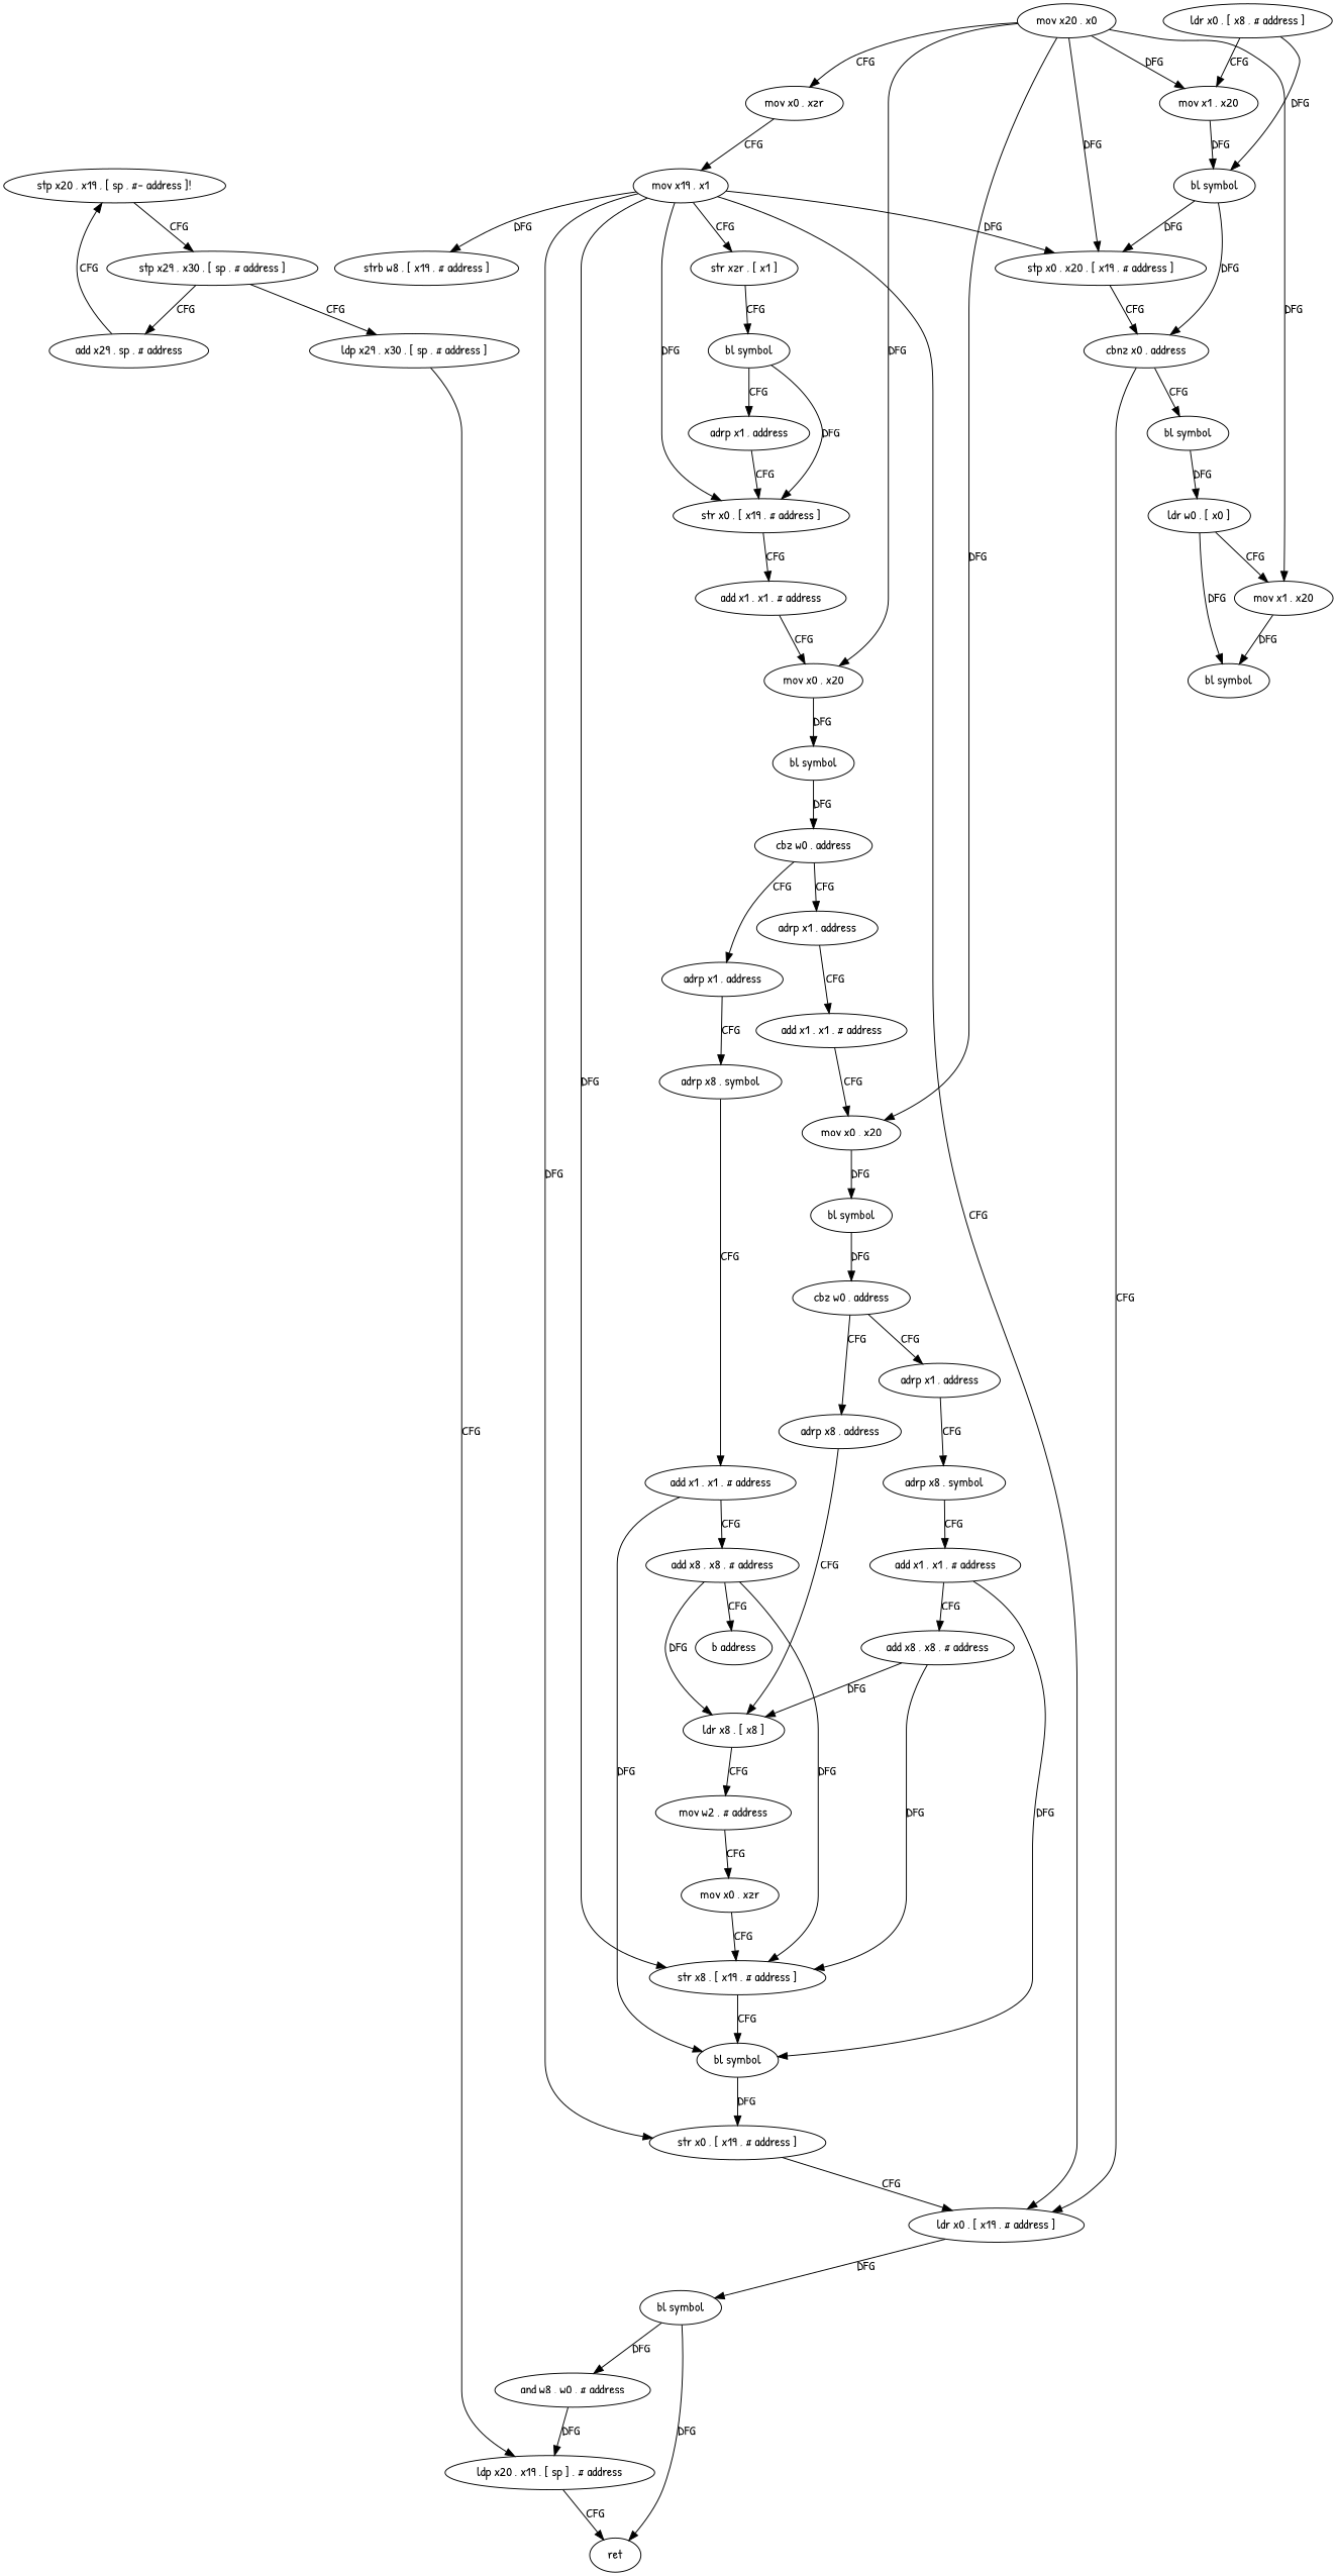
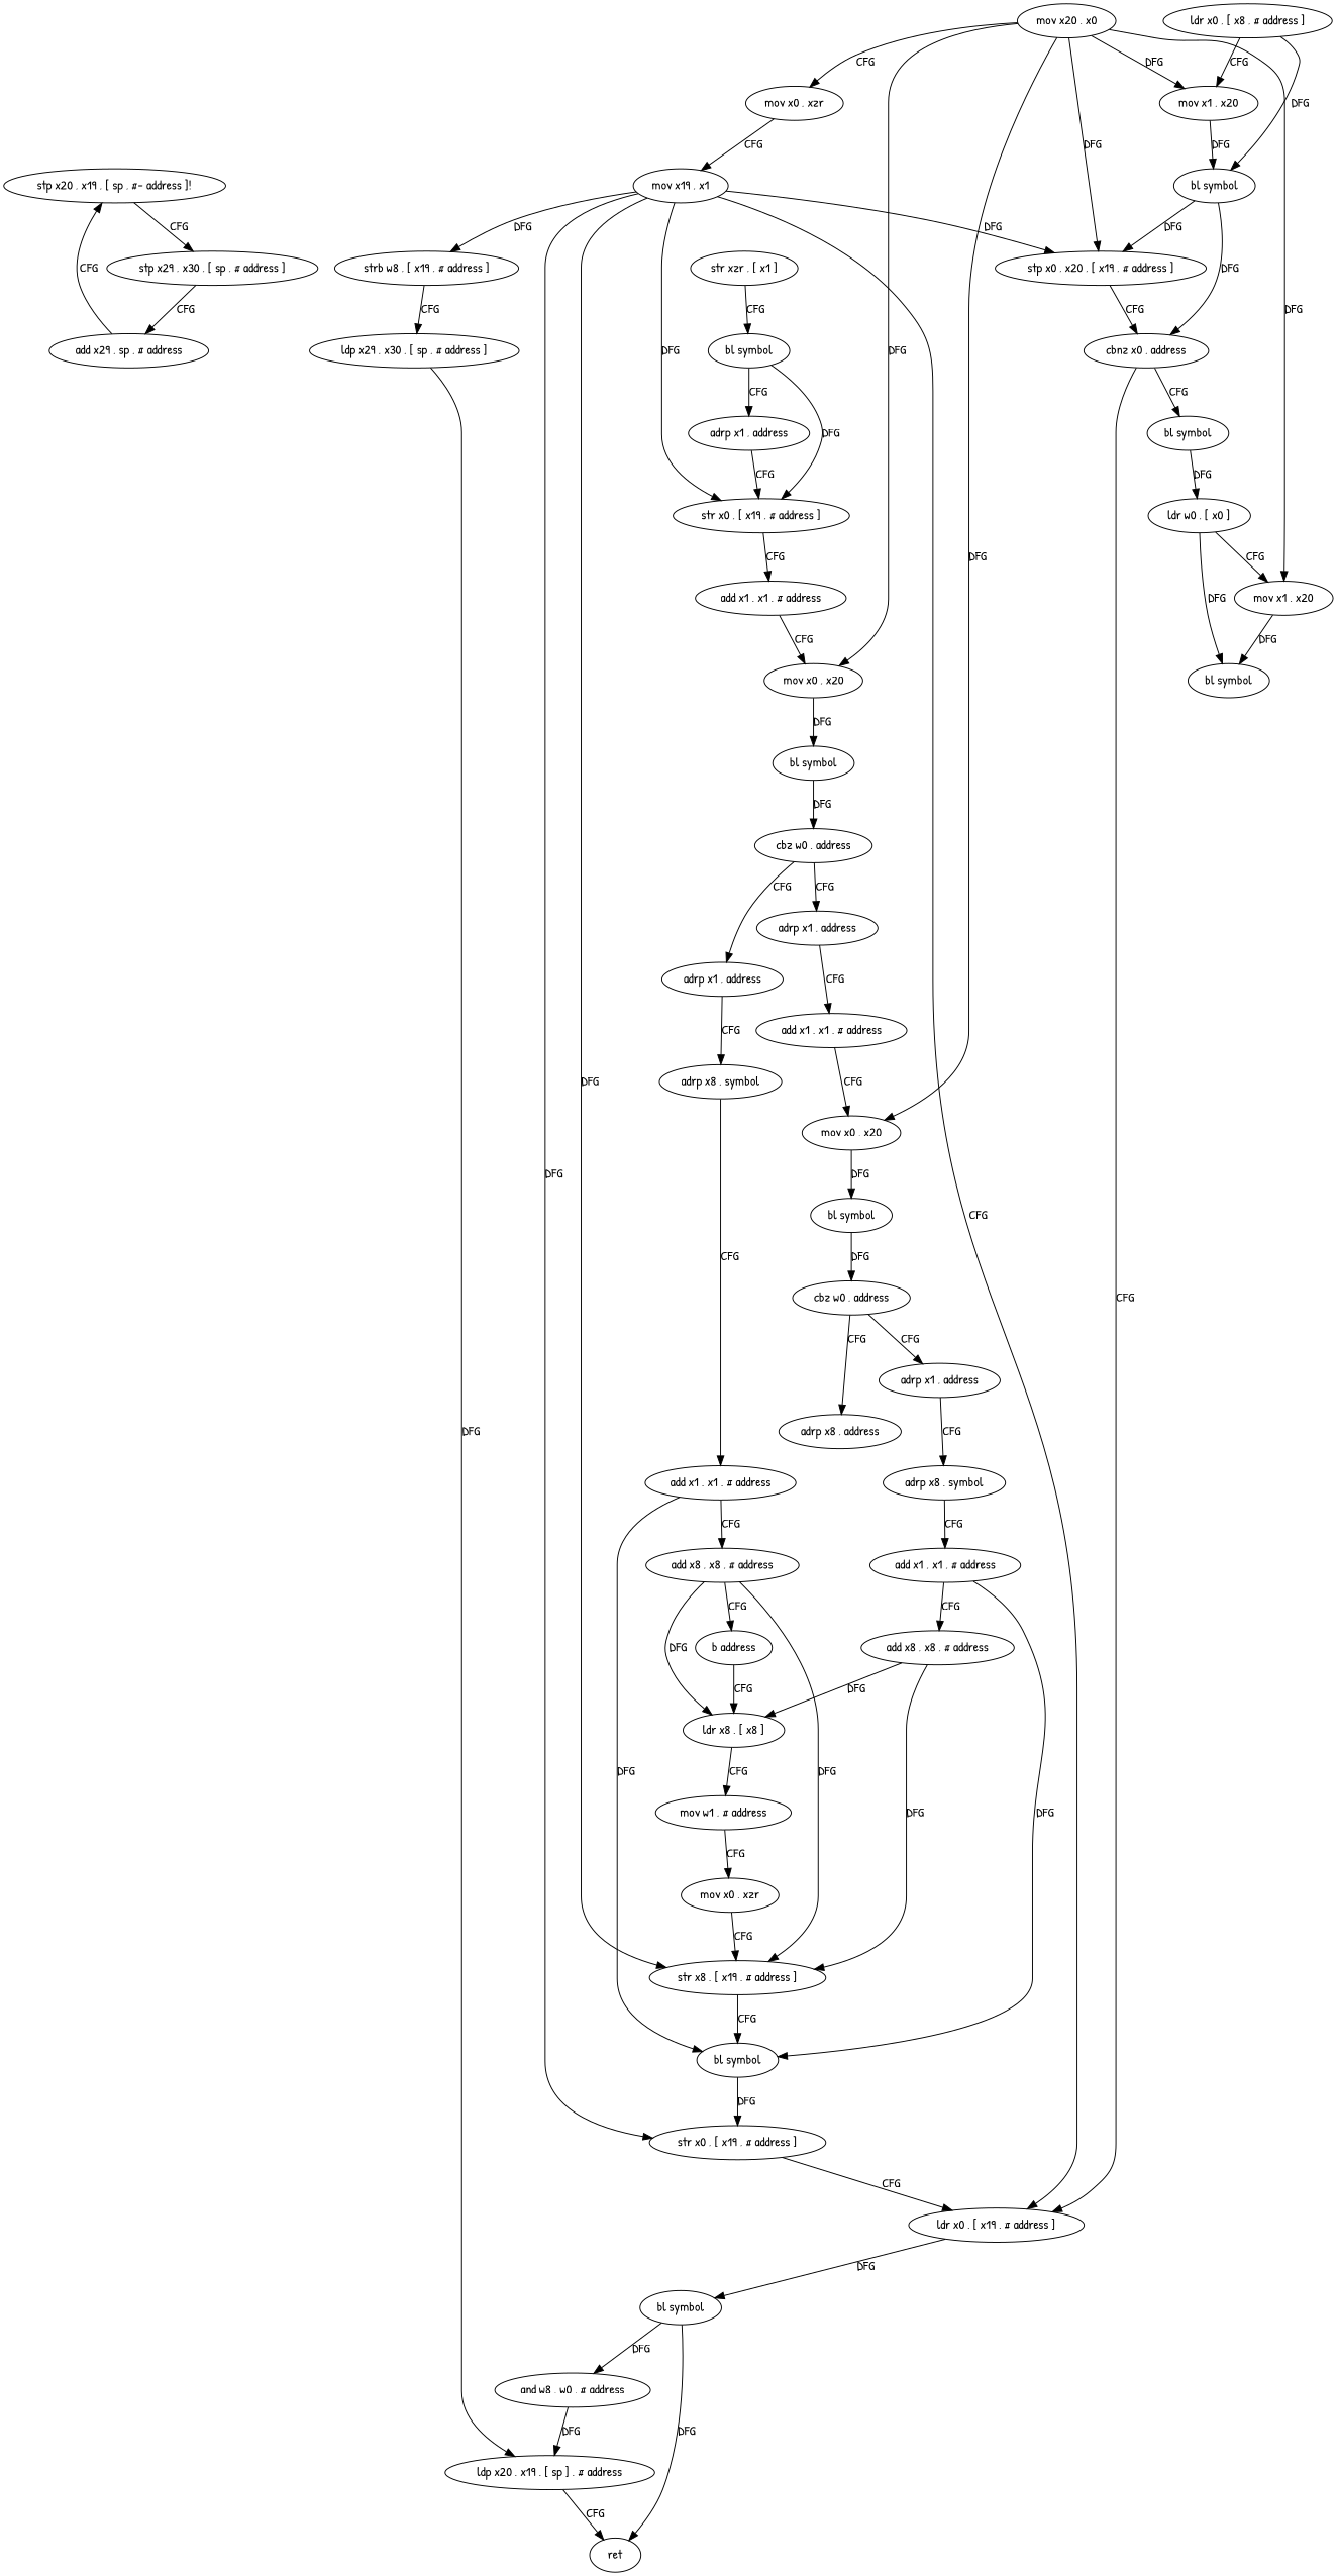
  digraph {
    fontname="Patrick Hand"
    node [fontname="Patrick Hand"]
    edge [fontname="Patrick Hand"]
    n1 [label="stp x20 , x19 , [ sp , #- address ]!"]
    n2 [label="stp x29 , x30 , [ sp , # address ]"]
    n3 [label="add x29 , sp , # address"]
    n4 [label="mov x20 , x0"]
    n5 [label="mov x0 , xzr"]
    n6 [label="mov x0 , x20"]
    n7 [label="mov x0 , x20"]
    n8 [label="mov x1 , x20"]
    n9 [label="stp x0 , x20 , [ x19 , # address ]"]
    n10 [label="mov x1 , x20"]
    n11 [label="mov x19 , x1"]
    n12 [label="bl symbol"]
    n13 [label="bl symbol"]
    n14 [label="bl symbol"]
    n15 [label="cbnz x0 , address"]
    n16 [label="bl symbol"]
    n17 [label="str xzr , [ x1 ]"]
    n18 [label="str x0 , [ x19 , # address ]"]
    n19 [label="str x8 , [ x19 , # address ]"]
    n20 [label="str x0 , [ x19 , # address ]"]
    n21 [label="ldr x0 , [ x19 , # address ]"]
    n22 [label="strb w8 , [ x19 , # address ]"]
    n23 [label="bl symbol"]
    n24 [label="add x1 , x1 , # address"]
    n25 [label="bl symbol"]
    n26 [label="bl symbol"]
    n27 [label="ldp x29 , x30 , [ sp , # address ]"]
    n28 [label="adrp x1 , address"]
    n29 [label="cbz w0 , address"]
    n30 [label="adrp x1 , address"]
    n31 [label="adrp x1 , address"]
    n32 [label="adrp x8 , symbol"]
    n33 [label="add x1 , x1 , # address"]
    n34 [label="add x1 , x1 , # address"]
    n35 [label="add x8 , x8 , # address"]
    n36 [label="b address"]
    n37 [label="ldr x8 , [ x8 ]"]
-   n38 [label="mov w2 , # address"]
+   n38 [label="mov w1 , # address"]
    n39 [label="mov x0 , xzr"]
    n40 [label="cbz w0 , address"]
    n41 [label="adrp x1 , address"]
    n42 [label="adrp x8 , address"]
    n43 [label="adrp x8 , symbol"]
    n44 [label="add x1 , x1 , # address"]
    n45 [label="ldr x0 , [ x8 , # address ]"]
    n46 [label="and w8 , w0 , # address"]
    n47 [label=ret]
    n48 [label="add x8 , x8 , # address"]
    n49 [label="bl symbol"]
    n50 [label="ldr w0 , [ x0 ]"]
    n51 [label="ldp x20 , x19 , [ sp ] , # address"]
    n1 -> n2 [label=CFG]
    n2 -> n3 [label=CFG]
    n3 -> n1 [label=CFG]
    n4 -> n5 [label=CFG]
    n4 -> n6 [label=DFG]
    n4 -> n7 [label=DFG]
    n4 -> n8 [label=DFG]
    n4 -> n9 [label=DFG]
    n4 -> n10 [label=DFG]
    n5 -> n11 [label=CFG]
    n6 -> n12 [label=DFG]
    n7 -> n13 [label=DFG]
    n8 -> n14 [label=DFG]
    n9 -> n15 [label=CFG]
    n10 -> n16 [label=DFG]
    n11 -> n9 [label=DFG]
-   n11 -> n17 [label=CFG]
    n11 -> n18 [label=DFG]
    n11 -> n19 [label=DFG]
    n11 -> n20 [label=DFG]
    n11 -> n21 [label=CFG]
    n11 -> n22 [label=DFG]
    n12 -> n29 [label=DFG]
    n13 -> n40 [label=DFG]
    n14 -> n9 [label=DFG]
    n14 -> n15 [label=DFG]
    n15 -> n21 [label=CFG]
    n15 -> n49 [label=CFG]
    n17 -> n23 [label=CFG]
    n18 -> n24 [label=CFG]
    n19 -> n25 [label=CFG]
    n20 -> n21 [label=CFG]
    n21 -> n26 [label=DFG]
-   n2 -> n27 [label=CFG]
+   n22 -> n27 [label=CFG]
    n23 -> n18 [label=DFG]
    n23 -> n28 [label=CFG]
    n24 -> n6 [label=CFG]
    n25 -> n20 [label=DFG]
    n26 -> n46 [label=DFG]
    n26 -> n47 [label=DFG]
-   n27 -> n51 [label=CFG]
+   n27 -> n51 [label=DFG]
    n28 -> n18 [label=CFG]
    n29 -> n30 [label=CFG]
    n29 -> n31 [label=CFG]
    n30 -> n32 [label=CFG]
    n31 -> n33 [label=CFG]
    n32 -> n34 [label=CFG]
    n33 -> n7 [label=CFG]
    n34 -> n25 [label=DFG]
    n34 -> n35 [label=CFG]
    n35 -> n19 [label=DFG]
    n35 -> n36 [label=CFG]
    n35 -> n37 [label=DFG]
-   n42 -> n37 [label=CFG]
+   n36 -> n37 [label=CFG]
    n37 -> n38 [label=CFG]
    n38 -> n39 [label=CFG]
    n39 -> n19 [label=CFG]
    n40 -> n41 [label=CFG]
    n40 -> n42 [label=CFG]
    n41 -> n43 [label=CFG]
    n43 -> n44 [label=CFG]
    n44 -> n25 [label=DFG]
    n44 -> n48 [label=CFG]
    n45 -> n8 [label=CFG]
    n45 -> n14 [label=DFG]
    n46 -> n51 [label=DFG]
    n48 -> n19 [label=DFG]
    n48 -> n37 [label=DFG]
    n49 -> n50 [label=DFG]
    n50 -> n10 [label=CFG]
    n50 -> n16 [label=DFG]
    n51 -> n47 [label=CFG]
  }
